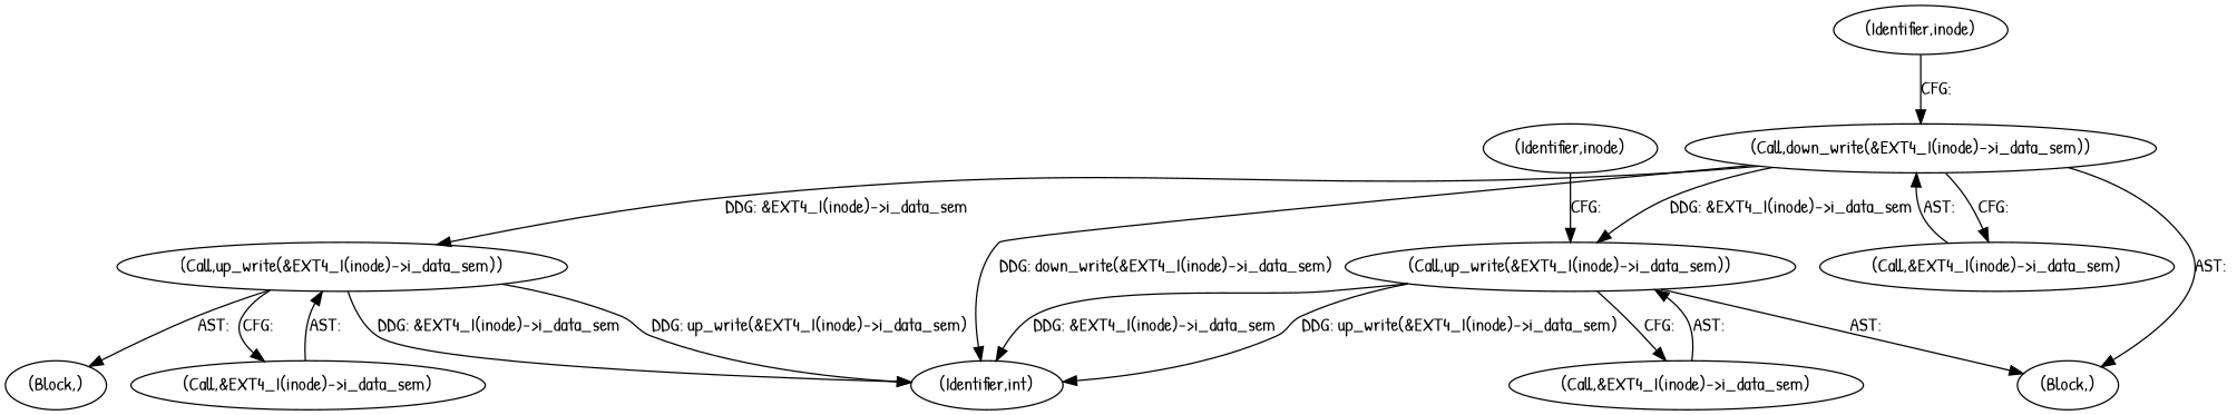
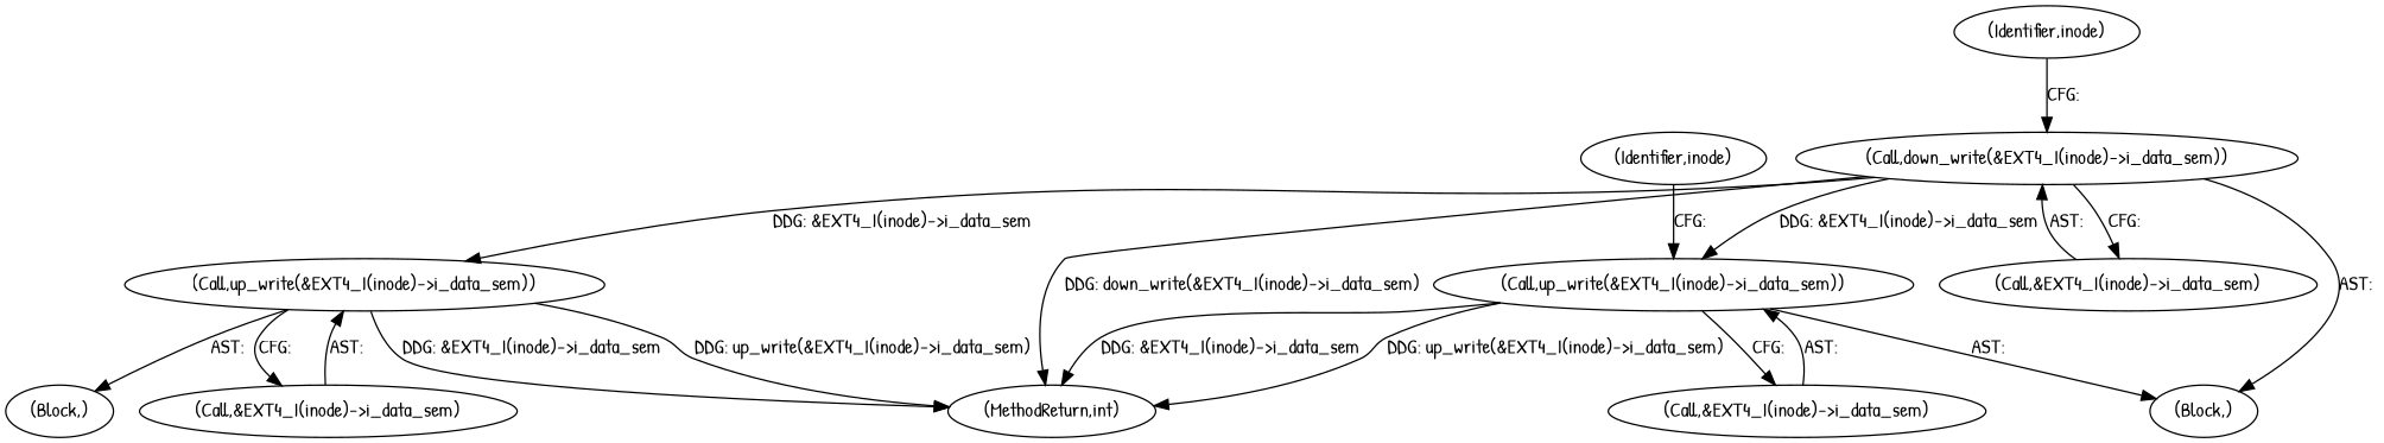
  digraph {
    fontname="Patrick Hand"
    node [fontname="Patrick Hand"]
    edge [fontname="Patrick Hand"]
    n1 [label="(Call,down_write(&EXT4_I(inode)->i_data_sem))"]
    n2 [label="(Call,up_write(&EXT4_I(inode)->i_data_sem))"]
    n3 [label="(Call,up_write(&EXT4_I(inode)->i_data_sem))"]
-   n4 [label="(Identifier,int)"]
+   n4 [label="(MethodReturn,int)"]
    n5 [label="(Call,&EXT4_I(inode)->i_data_sem)"]
    n6 [label="(Block,)"]
    n7 [label="(Block,)"]
    n8 [label="(Call,&EXT4_I(inode)->i_data_sem)"]
    n9 [label="(Call,&EXT4_I(inode)->i_data_sem)"]
    n10 [label="(Identifier,inode)"]
    n11 [label="(Identifier,inode)"]
    n1 -> n2 [label="DDG: &EXT4_I(inode)->i_data_sem"]
    n1 -> n3 [label="DDG: &EXT4_I(inode)->i_data_sem"]
    n1 -> n4 [label="DDG: down_write(&EXT4_I(inode)->i_data_sem)"]
    n1 -> n5 [label="CFG: "]
    n1 -> n6 [label="AST: "]
    n2 -> n4 [label="DDG: &EXT4_I(inode)->i_data_sem"]
    n2 -> n4 [label="DDG: up_write(&EXT4_I(inode)->i_data_sem)"]
    n2 -> n7 [label="AST: "]
    n2 -> n8 [label="CFG: "]
    n3 -> n4 [label="DDG: &EXT4_I(inode)->i_data_sem"]
    n3 -> n4 [label="DDG: up_write(&EXT4_I(inode)->i_data_sem)"]
    n3 -> n6 [label="AST: "]
    n3 -> n9 [label="CFG: "]
    n5 -> n1 [label="AST: "]
    n8 -> n2 [label="AST: "]
    n9 -> n3 [label="AST: "]
    n10 -> n3 [label="CFG: "]
    n11 -> n1 [label="CFG: "]
  }
